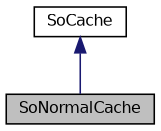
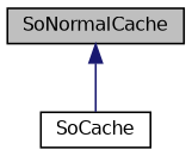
  digraph {
    node [color=black fontname=Helvetica fontsize=10 shape=record style=filled]
    n1 [fillcolor=grey75 fontcolor=black height=0.2 label=SoNormalCache width=0.4]
    n2 [fillcolor=white height=0.2 label=SoCache width=0.4]
-   n2 -> n1 [color=midnightblue dir=back fontname=Helvetica fontsize=10 labelfontname=Helvetica labelfontsize=10 style=solid]
+   n1 -> n2 [color=midnightblue dir=back fontname=Helvetica fontsize=10 labelfontname=Helvetica labelfontsize=10 style=solid]
  }
